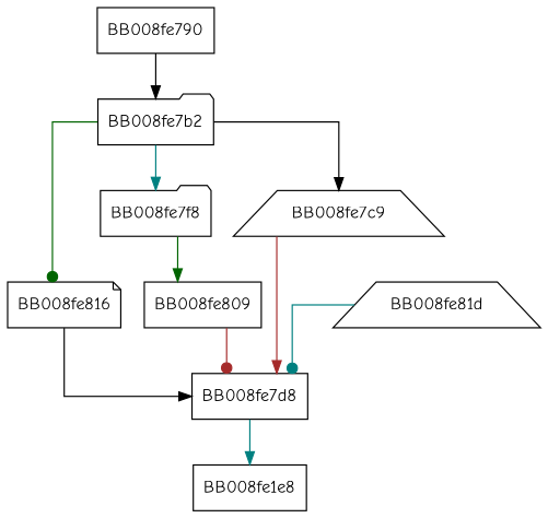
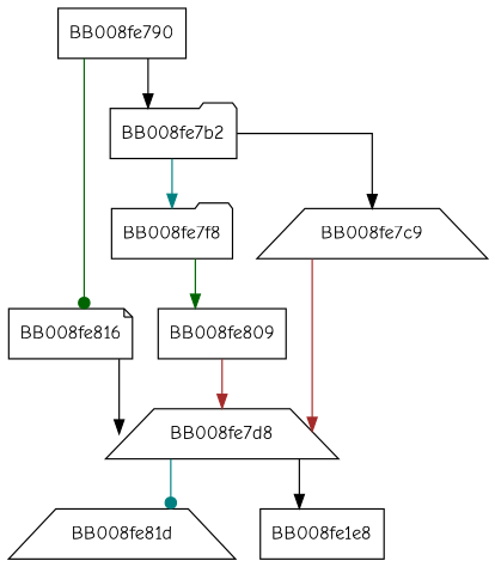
  digraph {
    fontname="Comic Neue"
    splines=ortho
    node [fontname="Comic Neue" shape=box]
    edge [arrowhead=normal color=black fontname="Comic Neue"]
    BB008fe816 [shape=note]
    BB008fe790
    BB008fe7b2 [shape=folder]
-   BB008fe7d8
+   BB008fe7d8 [shape=trapezium]
    BB008fe7f8 [shape=folder]
    BB008fe7c9 [shape=trapezium]
    BB008fe81d [shape=trapezium]
    n8 [label=BB008fe1e8]
    BB008fe809
    BB008fe816 -> BB008fe7d8
-   BB008fe7b2 -> BB008fe816 [arrowhead=dot color=darkgreen]
+   BB008fe790 -> BB008fe816 [arrowhead=dot color=darkgreen]
    BB008fe790 -> BB008fe7b2
    BB008fe7b2 -> BB008fe7f8 [color=teal]
    BB008fe7b2 -> BB008fe7c9
-   BB008fe81d -> BB008fe7d8 [arrowhead=dot color=teal]
-   BB008fe7d8 -> n8 [color=teal]
+   BB008fe7d8 -> BB008fe81d [arrowhead=dot color=teal]
+   BB008fe7d8 -> n8
    BB008fe7f8 -> BB008fe809 [color=darkgreen]
    BB008fe7c9 -> BB008fe7d8 [color=brown]
-   BB008fe809 -> BB008fe7d8 [arrowhead=dot color=brown]
+   BB008fe809 -> BB008fe7d8 [color=brown]
  }
